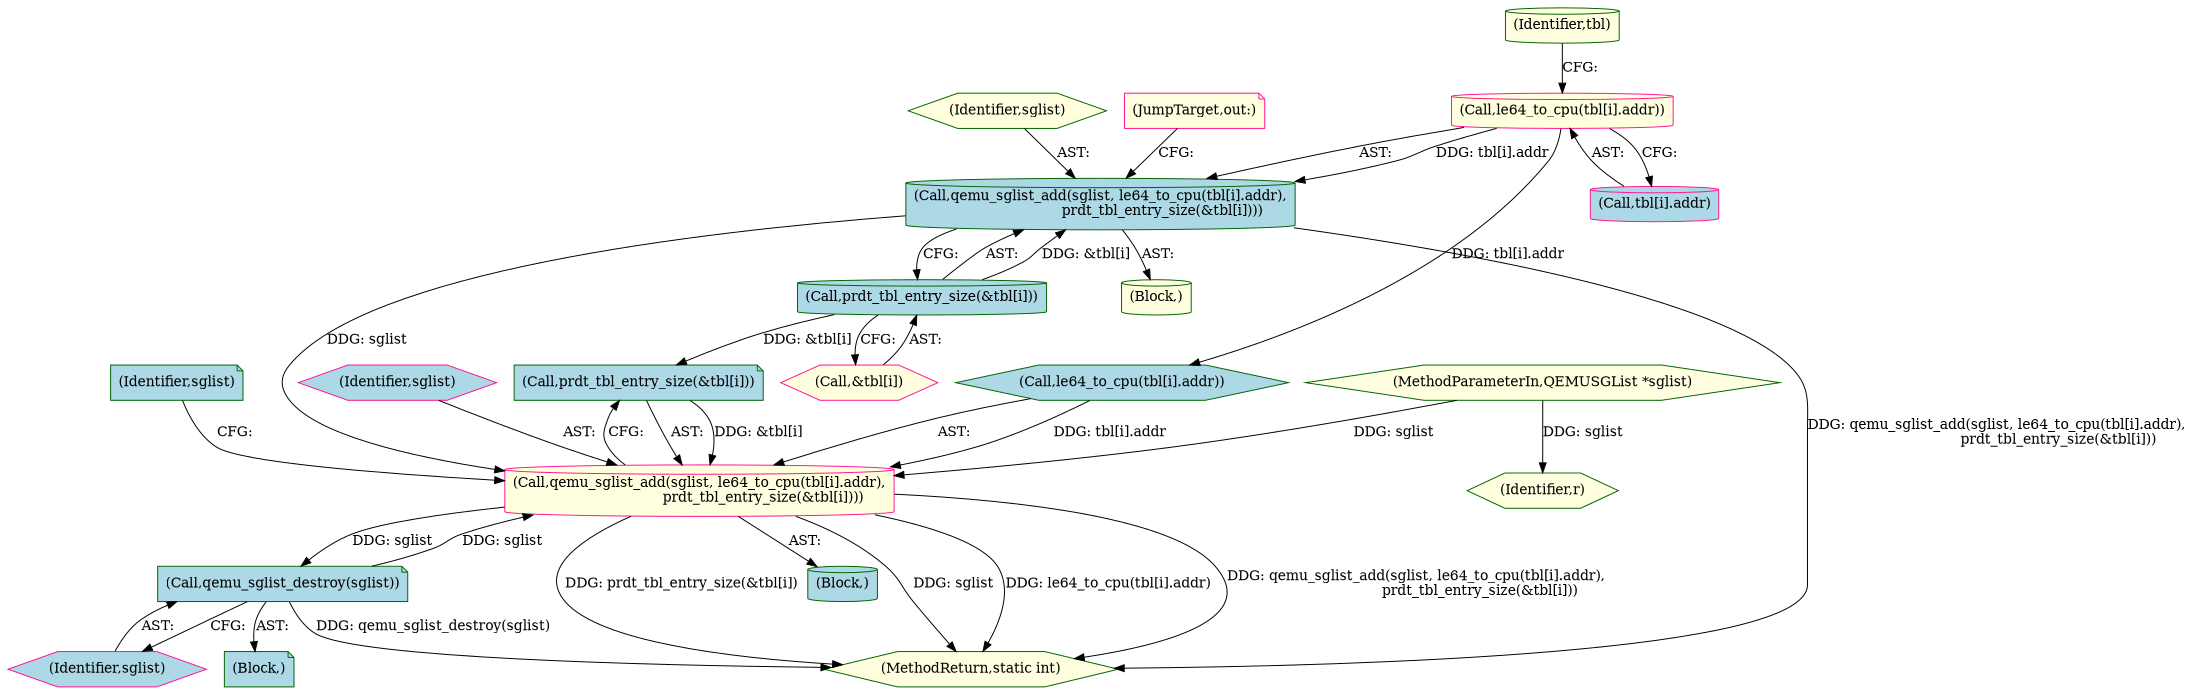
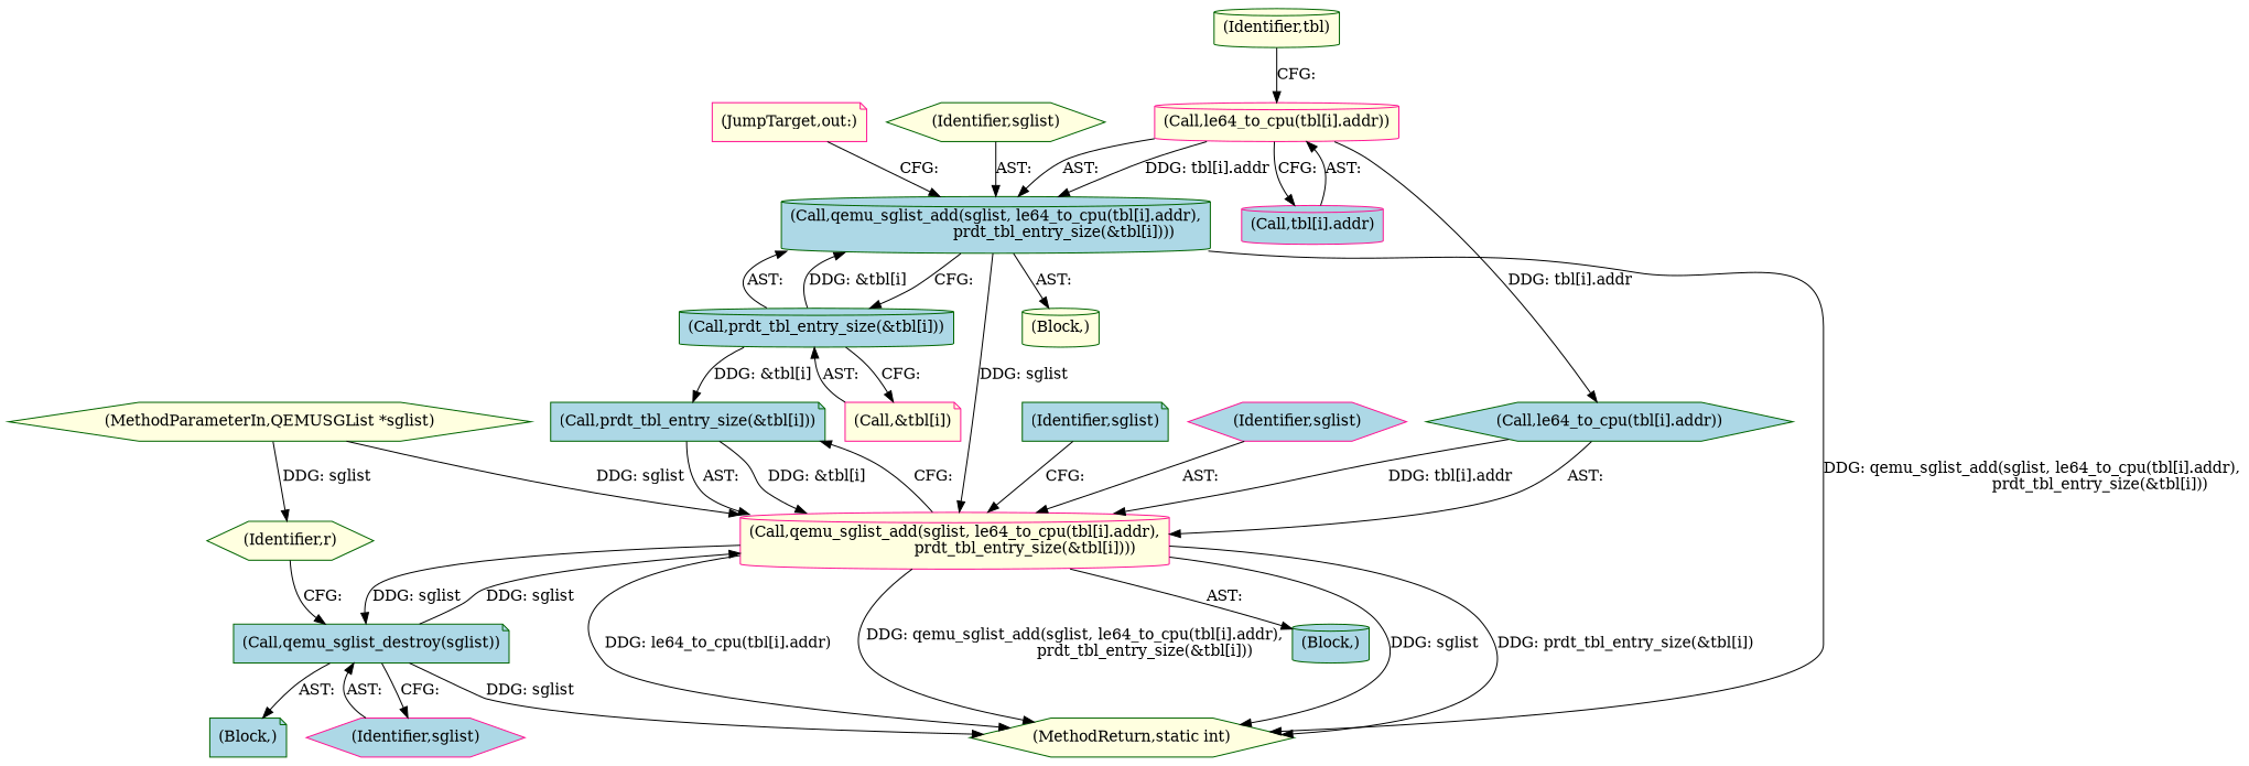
  digraph {
    node [color=darkgreen fillcolor=lightblue shape=cylinder style=filled]
    n1 [label="(Call,qemu_sglist_add(sglist, le64_to_cpu(tbl[i].addr),\n                            prdt_tbl_entry_size(&tbl[i])))"]
    n2 [label="(Call,prdt_tbl_entry_size(&tbl[i]))"]
    n3 [color=deeppink fillcolor=lightyellow label="(Call,qemu_sglist_add(sglist, le64_to_cpu(tbl[i].addr),\n                             prdt_tbl_entry_size(&tbl[i])))"]
    n4 [fillcolor=lightyellow label="(MethodReturn,static int)" shape=hexagon]
    n5 [fillcolor=lightyellow label="(Block,)"]
-   n6 [color=deeppink fillcolor=lightyellow label="(Call,&tbl[i])" shape=hexagon]
+   n6 [color=deeppink fillcolor=lightyellow label="(Call,&tbl[i])" shape=note]
    n7 [label="(Call,prdt_tbl_entry_size(&tbl[i]))" shape=note]
    n8 [label="(Call,qemu_sglist_destroy(sglist))" shape=note]
    n9 [label="(Block,)"]
    n10 [color=deeppink fillcolor=lightyellow label="(Call,le64_to_cpu(tbl[i].addr))"]
    n11 [label="(Call,le64_to_cpu(tbl[i].addr))" shape=hexagon]
    n12 [color=deeppink label="(Call,tbl[i].addr)"]
    n13 [color=deeppink label="(Identifier,sglist)" shape=hexagon]
    n14 [label="(Block,)" shape=note]
    n15 [label="(Identifier,sglist)" shape=note]
    n16 [color=deeppink fillcolor=lightyellow label="(JumpTarget,out:)" shape=note]
    n17 [fillcolor=lightyellow label="(Identifier,r)" shape=hexagon]
    n18 [fillcolor=lightyellow label="(Identifier,sglist)" shape=hexagon]
    n19 [color=deeppink label="(Identifier,sglist)" shape=hexagon]
    n20 [fillcolor=lightyellow label="(Identifier,tbl)"]
    n21 [fillcolor=lightyellow label="(MethodParameterIn,QEMUSGList *sglist)" shape=hexagon]
    n1 -> n2 [label="CFG: "]
    n1 -> n3 [label="DDG: sglist"]
    n1 -> n4 [label="DDG: qemu_sglist_add(sglist, le64_to_cpu(tbl[i].addr),\n                            prdt_tbl_entry_size(&tbl[i]))"]
    n1 -> n5 [label="AST: "]
    n2 -> n1 [label="AST: "]
    n2 -> n1 [label="DDG: &tbl[i]"]
    n2 -> n6 [label="CFG: "]
    n2 -> n7 [label="DDG: &tbl[i]"]
    n3 -> n4 [label="DDG: le64_to_cpu(tbl[i].addr)"]
    n3 -> n4 [label="DDG: qemu_sglist_add(sglist, le64_to_cpu(tbl[i].addr),\n                             prdt_tbl_entry_size(&tbl[i]))"]
    n3 -> n4 [label="DDG: sglist"]
    n3 -> n4 [label="DDG: prdt_tbl_entry_size(&tbl[i])"]
    n3 -> n7 [label="CFG: "]
    n3 -> n8 [label="DDG: sglist"]
    n3 -> n9 [label="AST: "]
    n6 -> n2 [label="AST: "]
    n7 -> n3 [label="AST: "]
    n7 -> n3 [label="DDG: &tbl[i]"]
    n8 -> n3 [label="DDG: sglist"]
-   n8 -> n4 [label="DDG: qemu_sglist_destroy(sglist)"]
+   n8 -> n4 [label="DDG: sglist"]
    n8 -> n13 [label="CFG: "]
    n8 -> n14 [label="AST: "]
    n10 -> n1 [label="AST: "]
    n10 -> n1 [label="DDG: tbl[i].addr"]
    n10 -> n11 [label="DDG: tbl[i].addr"]
    n10 -> n12 [label="CFG: "]
    n11 -> n3 [label="AST: "]
    n11 -> n3 [label="DDG: tbl[i].addr"]
    n12 -> n10 [label="AST: "]
    n13 -> n8 [label="AST: "]
    n15 -> n3 [label="CFG: "]
    n16 -> n1 [label="CFG: "]
+   n17 -> n8 [label="CFG: "]
    n18 -> n1 [label="AST: "]
    n19 -> n3 [label="AST: "]
    n20 -> n10 [label="CFG: "]
    n21 -> n3 [label="DDG: sglist"]
    n21 -> n17 [label="DDG: sglist"]
  }
